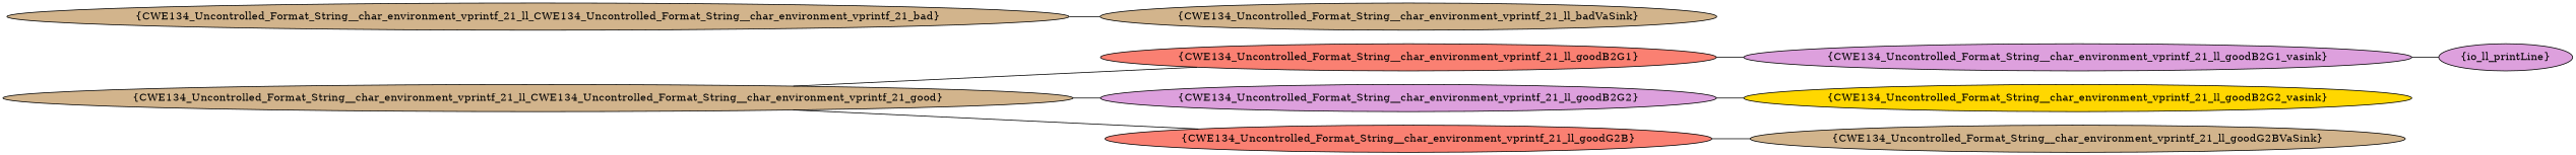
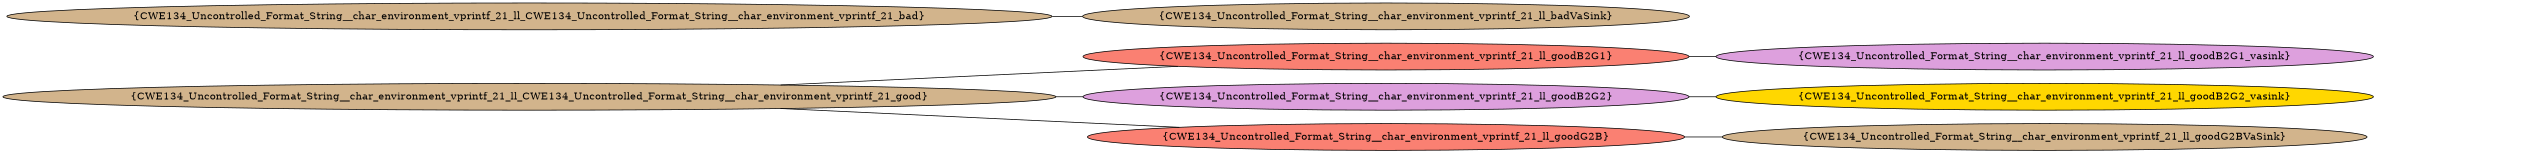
  graph {
    rankdir=LR
    node [style=filled fillcolor=tan]
    n1 [label="{CWE134_Uncontrolled_Format_String__char_environment_vprintf_21_ll_goodB2G1}" fillcolor=salmon]
    n2 [label="{CWE134_Uncontrolled_Format_String__char_environment_vprintf_21_ll_goodB2G1_vasink}" fillcolor=plum]
-   n3 [label="{io_ll_printLine}" fillcolor=plum]
    n4 [label="{CWE134_Uncontrolled_Format_String__char_environment_vprintf_21_ll_CWE134_Uncontrolled_Format_String__char_environment_vprintf_21_good}"]
    n5 [label="{CWE134_Uncontrolled_Format_String__char_environment_vprintf_21_ll_goodB2G2}" fillcolor=plum]
    n6 [label="{CWE134_Uncontrolled_Format_String__char_environment_vprintf_21_ll_goodG2B}" fillcolor=salmon]
    n7 [label="{CWE134_Uncontrolled_Format_String__char_environment_vprintf_21_ll_goodB2G2_vasink}" fillcolor=gold]
    n8 [label="{CWE134_Uncontrolled_Format_String__char_environment_vprintf_21_ll_goodG2BVaSink}"]
    n9 [label="{CWE134_Uncontrolled_Format_String__char_environment_vprintf_21_ll_CWE134_Uncontrolled_Format_String__char_environment_vprintf_21_bad}"]
    n10 [label="{CWE134_Uncontrolled_Format_String__char_environment_vprintf_21_ll_badVaSink}"]
    n1 -- n2
-   n2 -- n3
    n4 -- n1
    n4 -- n5
    n4 -- n6
    n5 -- n7
    n6 -- n8
    n9 -- n10
  }
